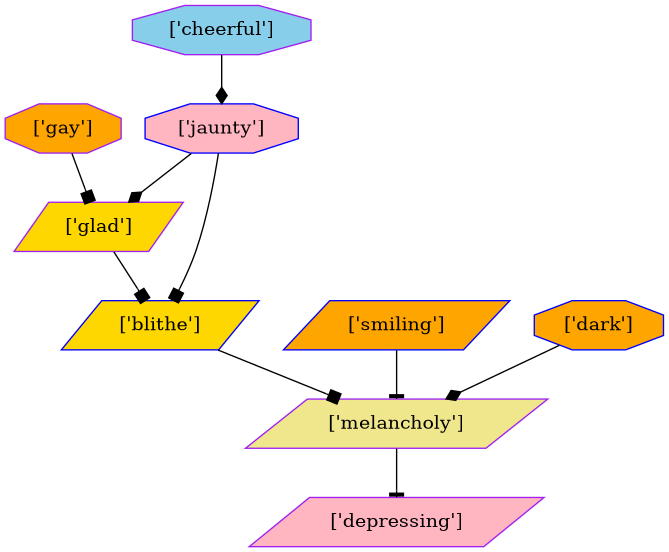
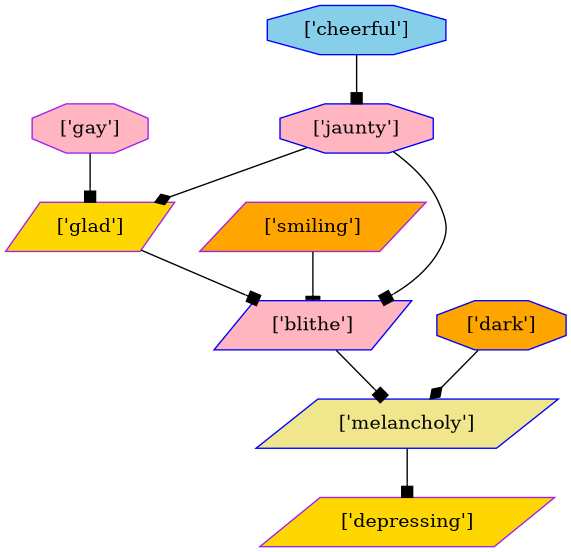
  strict digraph {
    node [color=blue fillcolor=orange shape=parallelogram style=filled]
    edge [arrowhead=box]
-   "['gay']" [color=purple shape=octagon]
+   "['gay']" [color=purple fillcolor=lightpink shape=octagon]
    "['glad']" [color=purple fillcolor=gold]
-   "['blithe']" [fillcolor=gold]
-   "['smiling']"
-   "['melancholy']" [color=purple fillcolor=khaki]
-   "['depressing']" [color=purple fillcolor=lightpink]
+   "['blithe']" [fillcolor=lightpink]
+   "['smiling']" [color=purple]
+   "['melancholy']" [fillcolor=khaki]
+   "['depressing']" [color=purple fillcolor=gold]
    "['dark']" [shape=octagon]
-   "['cheerful']" [color=purple fillcolor=skyblue shape=octagon]
+   "['cheerful']" [fillcolor=skyblue shape=octagon]
    "['jaunty']" [fillcolor=lightpink shape=octagon]
    "['gay']" -> "['glad']"
    "['glad']" -> "['blithe']"
    "['blithe']" -> "['melancholy']"
-   "['smiling']" -> "['melancholy']" [arrowhead=tee]
-   "['melancholy']" -> "['depressing']" [arrowhead=tee]
+   "['smiling']" -> "['blithe']" [arrowhead=tee]
+   "['melancholy']" -> "['depressing']"
    "['dark']" -> "['melancholy']" [arrowhead=diamond]
-   "['cheerful']" -> "['jaunty']" [arrowhead=diamond]
+   "['cheerful']" -> "['jaunty']"
    "['jaunty']" -> "['glad']" [arrowhead=diamond]
    "['jaunty']" -> "['blithe']"
  }
